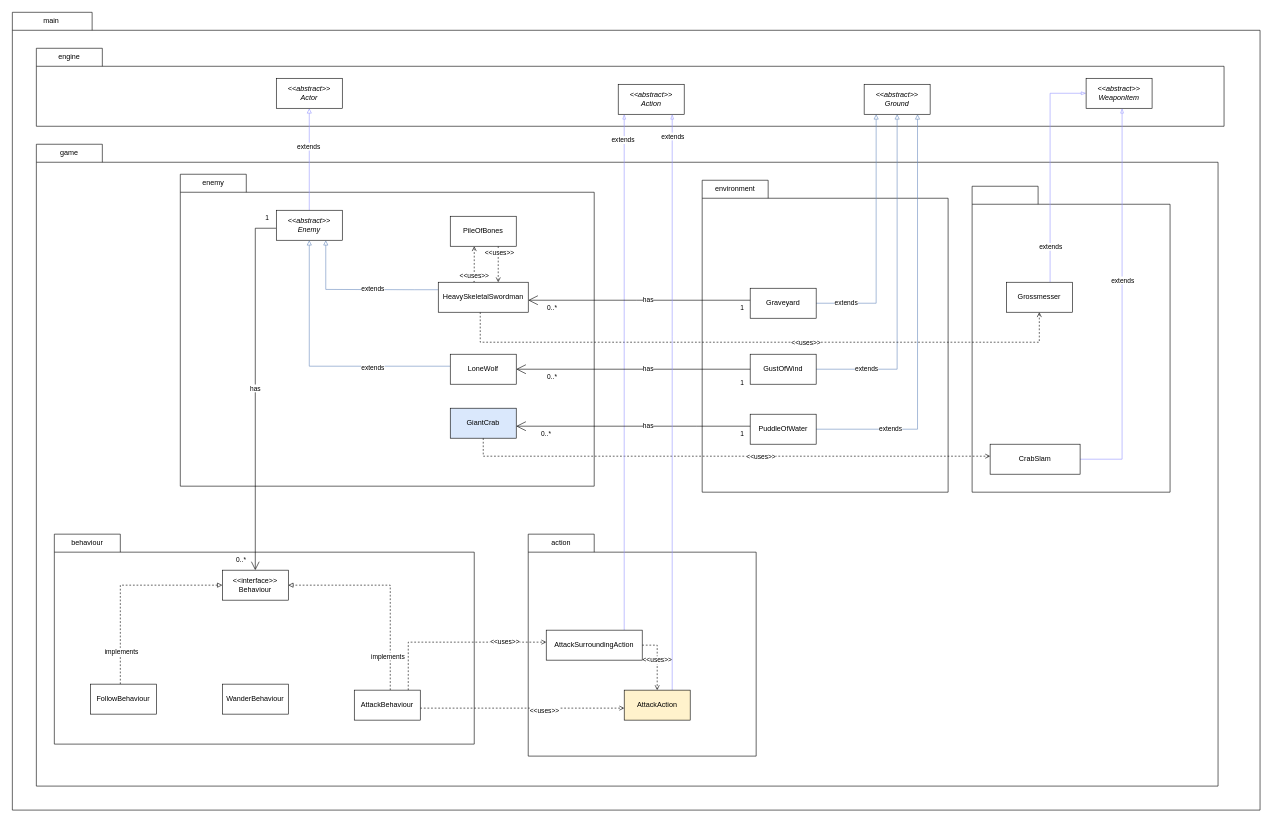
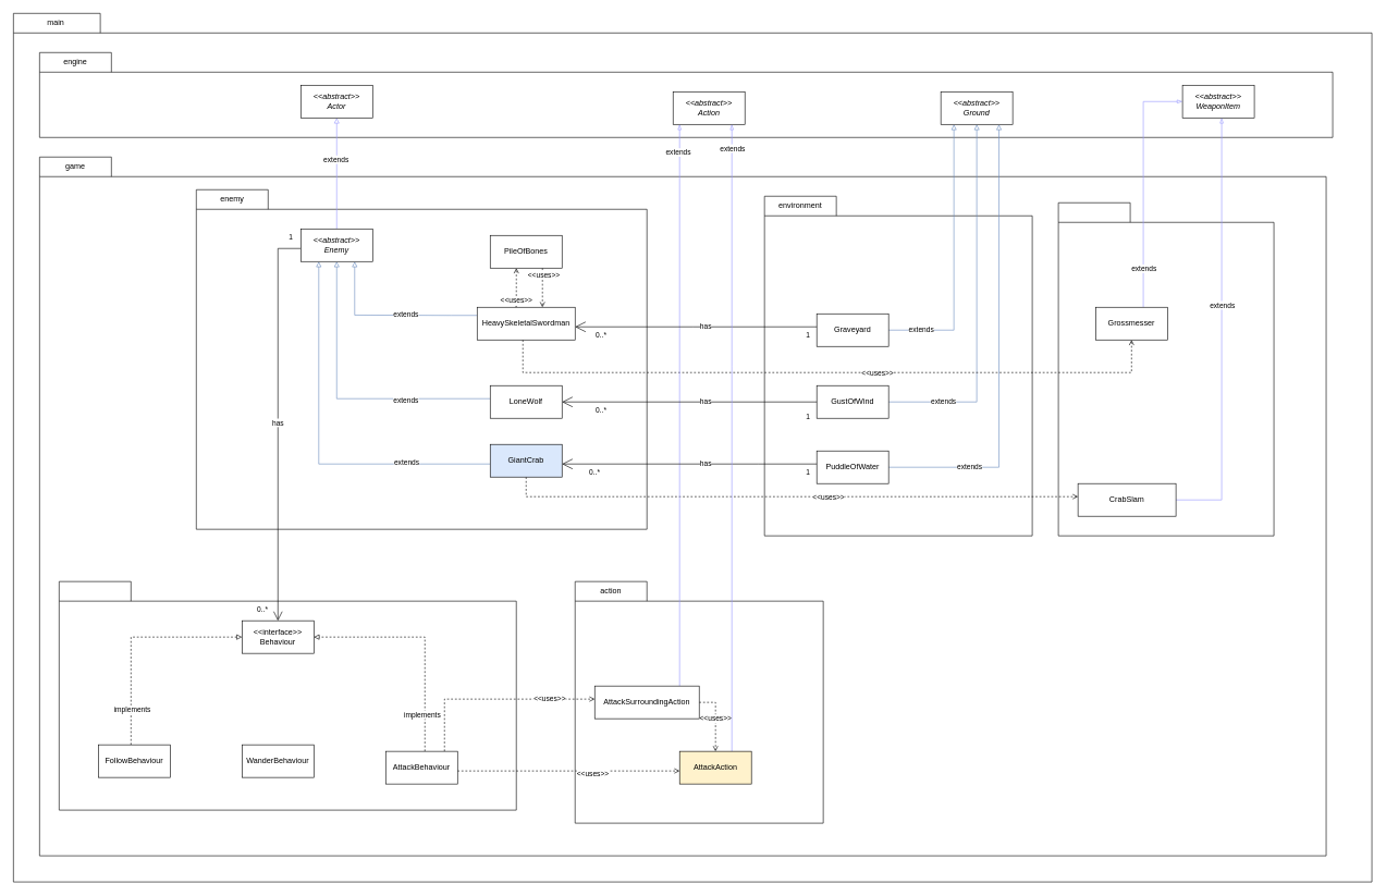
  <mxCell id="0" />
  <mxCell id="1" value="Big Package" style="" parent="0" />
  <mxCell id="2" value="" style="shape=folder;fontStyle=1;spacingTop=10;tabWidth=110;tabHeight=30;tabPosition=left;html=1;whiteSpace=wrap;" parent="1" vertex="1"><mxGeometry x="20" y="20" width="2080" height="1330" as="geometry" /></mxCell>
  <mxCell id="3" value="main" style="text;html=1;strokeColor=none;fillColor=none;align=center;verticalAlign=middle;whiteSpace=wrap;rounded=0;" parent="1" vertex="1"><mxGeometry x="20" y="20" width="130" height="30" as="geometry" /></mxCell>
  <mxCell id="4" value="" style="shape=folder;fontStyle=1;spacingTop=10;tabWidth=110;tabHeight=30;tabPosition=left;html=1;whiteSpace=wrap;" parent="1" vertex="1"><mxGeometry x="60" y="80" width="1980" height="130" as="geometry" /></mxCell>
  <mxCell id="5" value="engine" style="text;html=1;strokeColor=none;fillColor=none;align=center;verticalAlign=middle;whiteSpace=wrap;rounded=0;" parent="1" vertex="1"><mxGeometry x="60" y="80" width="110" height="30" as="geometry" /></mxCell>
  <mxCell id="6" value="" style="shape=folder;fontStyle=1;spacingTop=10;tabWidth=110;tabHeight=30;tabPosition=left;html=1;whiteSpace=wrap;" parent="1" vertex="1"><mxGeometry x="60" y="240" width="1970" height="1070" as="geometry" /></mxCell>
  <mxCell id="7" value="game" style="text;html=1;strokeColor=none;fillColor=none;align=center;verticalAlign=middle;whiteSpace=wrap;rounded=0;" parent="1" vertex="1"><mxGeometry x="60" y="240" width="110" height="30" as="geometry" /></mxCell>
  <mxCell id="8" value="main" style="" parent="0" />
  <mxCell id="9" value="" style="shape=folder;fontStyle=1;spacingTop=10;tabWidth=110;tabHeight=30;tabPosition=left;html=1;whiteSpace=wrap;" parent="8" vertex="1"><mxGeometry x="300" y="290" width="690" height="520" as="geometry" /></mxCell>
  <mxCell id="10" value="" style="shape=folder;fontStyle=1;spacingTop=10;tabWidth=110;tabHeight=30;tabPosition=left;html=1;whiteSpace=wrap;" parent="8" vertex="1"><mxGeometry x="1170" y="300" width="410" height="520" as="geometry" /></mxCell>
  <mxCell id="11" value="" style="shape=folder;fontStyle=1;spacingTop=10;tabWidth=110;tabHeight=30;tabPosition=left;html=1;whiteSpace=wrap;" parent="8" vertex="1"><mxGeometry x="1620" y="310" width="330" height="510" as="geometry" /></mxCell>
  <mxCell id="12" value="environment" style="text;html=1;strokeColor=none;fillColor=none;align=center;verticalAlign=middle;whiteSpace=wrap;rounded=0;" parent="8" vertex="1"><mxGeometry x="1170" y="300" width="110" height="30" as="geometry" /></mxCell>
  <mxCell id="13" value="" style="shape=folder;fontStyle=1;spacingTop=10;tabWidth=110;tabHeight=30;tabPosition=left;html=1;whiteSpace=wrap;" parent="8" vertex="1"><mxGeometry x="880" y="890" width="380" height="370" as="geometry" /></mxCell>
  <mxCell id="14" style="edgeStyle=orthogonalEdgeStyle;rounded=0;orthogonalLoop=1;jettySize=auto;html=1;endArrow=blockThin;endFill=0;strokeColor=#9999FF;entryX=0;entryY=0.5;entryDx=0;entryDy=0;" parent="8" source="16" target="49" edge="1"><mxGeometry relative="1" as="geometry"><Array as="points"><mxPoint x="1750" y="155" /></Array></mxGeometry></mxCell>
  <mxCell id="15" value="extends" style="edgeLabel;html=1;align=center;verticalAlign=middle;resizable=0;points=[];" parent="14" connectable="0" vertex="1"><mxGeometry x="-0.056" relative="1" as="geometry"><mxPoint y="117" as="offset" /></mxGeometry></mxCell>
  <mxCell id="16" value="Grossmesser" style="html=1;whiteSpace=wrap;" parent="8" vertex="1"><mxGeometry x="1677" y="470" width="110" height="50" as="geometry" /></mxCell>
  <mxCell id="17" value="extends" style="edgeStyle=orthogonalEdgeStyle;rounded=0;orthogonalLoop=1;jettySize=auto;html=1;endArrow=block;endFill=0;fillColor=#dae8fc;strokeColor=#6c8ebf;" parent="8" source="18" target="47" edge="1"><mxGeometry x="-0.759" relative="1" as="geometry"><Array as="points"><mxPoint x="1460" y="505" /></Array><mxPoint as="offset" /></mxGeometry></mxCell>
  <mxCell id="18" value="Graveyard" style="html=1;whiteSpace=wrap;" parent="8" vertex="1"><mxGeometry x="1250" y="480" width="110" height="50" as="geometry" /></mxCell>
  <mxCell id="19" value="extends" style="edgeStyle=orthogonalEdgeStyle;rounded=0;orthogonalLoop=1;jettySize=auto;html=1;entryX=0.5;entryY=1;entryDx=0;entryDy=0;endArrow=block;endFill=0;fillColor=#dae8fc;strokeColor=#6c8ebf;" parent="8" source="20" target="47" edge="1"><mxGeometry x="-0.699" relative="1" as="geometry"><mxPoint as="offset" /></mxGeometry></mxCell>
  <mxCell id="20" value="GustOfWind" style="html=1;whiteSpace=wrap;" parent="8" vertex="1"><mxGeometry x="1250" y="590" width="110" height="50" as="geometry" /></mxCell>
  <mxCell id="21" value="extends" style="edgeStyle=orthogonalEdgeStyle;rounded=0;orthogonalLoop=1;jettySize=auto;html=1;endArrow=block;endFill=0;fillColor=#dae8fc;strokeColor=#6c8ebf;entryX=0.809;entryY=1.002;entryDx=0;entryDy=0;entryPerimeter=0;" parent="8" source="22" target="47" edge="1"><mxGeometry x="-0.643" relative="1" as="geometry"><Array as="points"><mxPoint x="1529" y="715" /></Array><mxPoint x="1550" y="180" as="targetPoint" /><mxPoint as="offset" /></mxGeometry></mxCell>
  <mxCell id="22" value="PuddleOfWater" style="html=1;whiteSpace=wrap;" parent="8" vertex="1"><mxGeometry x="1250" y="690" width="110" height="50" as="geometry" /></mxCell>
  <mxCell id="23" style="edgeStyle=orthogonalEdgeStyle;rounded=0;orthogonalLoop=1;jettySize=auto;html=1;endArrow=block;endFill=0;fillColor=#dae8fc;strokeColor=#6c8ebf;entryX=0.5;entryY=1;entryDx=0;entryDy=0;" parent="8" source="25" target="40" edge="1"><mxGeometry relative="1" as="geometry"><Array as="points"><mxPoint x="515" y="610" /></Array></mxGeometry></mxCell>
  <mxCell id="24" value="extends" style="edgeLabel;html=1;align=center;verticalAlign=middle;resizable=0;points=[];" parent="23" connectable="0" vertex="1"><mxGeometry x="-0.096" y="1" relative="1" as="geometry"><mxPoint x="71" as="offset" /></mxGeometry></mxCell>
  <mxCell id="25" value="LoneWolf" style="html=1;whiteSpace=wrap;" parent="8" vertex="1"><mxGeometry x="750" y="590" width="110" height="50" as="geometry" /></mxCell>
  <mxCell id="26" style="edgeStyle=orthogonalEdgeStyle;rounded=0;orthogonalLoop=1;jettySize=auto;html=1;dashed=1;endArrow=open;endFill=0;" parent="8" source="32" target="16" edge="1"><mxGeometry relative="1" as="geometry"><Array as="points"><mxPoint x="800" y="570" /><mxPoint x="1732" y="570" /></Array><mxPoint x="820" y="662.19" as="sourcePoint" /><mxPoint x="2289.25" y="619.999" as="targetPoint" /></mxGeometry></mxCell>
  <mxCell id="27" value="&amp;lt;&amp;lt;uses&amp;gt;&amp;gt;" style="edgeLabel;html=1;align=center;verticalAlign=middle;resizable=0;points=[];" parent="26" connectable="0" vertex="1"><mxGeometry x="0.851" relative="1" as="geometry"><mxPoint x="-363" as="offset" /></mxGeometry></mxCell>
  <mxCell id="28" style="edgeStyle=orthogonalEdgeStyle;rounded=0;orthogonalLoop=1;jettySize=auto;html=1;entryX=0.75;entryY=1;entryDx=0;entryDy=0;endArrow=block;endFill=0;fillColor=#dae8fc;strokeColor=#6c8ebf;exitX=0;exitY=0.25;exitDx=0;exitDy=0;" parent="8" source="32" target="40" edge="1"><mxGeometry relative="1" as="geometry"><Array as="points"><mxPoint x="690" y="482" /><mxPoint x="543" y="482" /></Array></mxGeometry></mxCell>
  <mxCell id="29" value="extends" style="edgeLabel;html=1;align=center;verticalAlign=middle;resizable=0;points=[];" parent="28" connectable="0" vertex="1"><mxGeometry x="0.258" y="-2" relative="1" as="geometry"><mxPoint x="60" as="offset" /></mxGeometry></mxCell>
  <mxCell id="30" value="&amp;lt;&amp;lt;uses&amp;gt;&amp;gt;" style="edgeStyle=orthogonalEdgeStyle;rounded=0;orthogonalLoop=1;jettySize=auto;html=1;dashed=1;endArrow=open;endFill=0;exitX=0.391;exitY=-0.01;exitDx=0;exitDy=0;exitPerimeter=0;" parent="8" source="32" target="54" edge="1"><mxGeometry x="-0.644" relative="1" as="geometry"><Array as="points"><mxPoint x="790" y="470" /></Array><mxPoint as="offset" /></mxGeometry></mxCell>
  <mxCell id="31" value="&amp;lt;&amp;lt;has&amp;gt;&amp;gt;" style="edgeLabel;html=1;align=center;verticalAlign=middle;resizable=0;points=[];" parent="30" connectable="0" vertex="1"><mxGeometry x="-0.132" y="3" relative="1" as="geometry"><mxPoint y="-66" as="offset" /></mxGeometry></mxCell>
  <mxCell id="32" value="HeavySkeletalSwordman" style="html=1;whiteSpace=wrap;" parent="8" vertex="1"><mxGeometry x="730" y="470" width="150" height="50" as="geometry" /></mxCell>
+ <mxCell id="33" style="edgeStyle=orthogonalEdgeStyle;rounded=0;orthogonalLoop=1;jettySize=auto;html=1;entryX=0.25;entryY=1;entryDx=0;entryDy=0;endArrow=block;endFill=0;fillColor=#dae8fc;strokeColor=#6c8ebf;" parent="8" source="37" target="40" edge="1"><mxGeometry relative="1" as="geometry"><Array as="points"><mxPoint x="487" y="710" /></Array></mxGeometry></mxCell>
+ <mxCell id="34" value="extends" style="edgeLabel;html=1;align=center;verticalAlign=middle;resizable=0;points=[];" parent="33" connectable="0" vertex="1"><mxGeometry x="-0.332" y="-3" relative="1" as="geometry"><mxPoint x="62" as="offset" /></mxGeometry></mxCell>
  <mxCell id="35" style="edgeStyle=orthogonalEdgeStyle;rounded=0;orthogonalLoop=1;jettySize=auto;html=1;dashed=1;endArrow=open;endFill=0;" parent="8" source="37" target="57" edge="1"><mxGeometry relative="1" as="geometry"><Array as="points"><mxPoint x="805" y="760" /><mxPoint x="1752" y="760" /></Array></mxGeometry></mxCell>
  <mxCell id="36" value="&amp;lt;&amp;lt;uses&amp;gt;&amp;gt;" style="edgeLabel;html=1;align=center;verticalAlign=middle;resizable=0;points=[];" parent="35" connectable="0" vertex="1"><mxGeometry x="0.836" y="4" relative="1" as="geometry"><mxPoint x="-311" y="4" as="offset" /></mxGeometry></mxCell>
  <mxCell id="37" value="GiantCrab" style="html=1;whiteSpace=wrap;fillColor=#dae8fc;" parent="8" vertex="1"><mxGeometry x="750" y="680" width="110" height="50" as="geometry" /></mxCell>
  <mxCell id="38" style="edgeStyle=orthogonalEdgeStyle;rounded=0;orthogonalLoop=1;jettySize=auto;html=1;entryX=0.5;entryY=1;entryDx=0;entryDy=0;endArrow=block;endFill=0;strokeColor=#9999FF;" parent="8" source="40" target="48" edge="1"><mxGeometry relative="1" as="geometry" /></mxCell>
  <mxCell id="39" value="extends" style="edgeLabel;html=1;align=center;verticalAlign=middle;resizable=0;points=[];" parent="38" connectable="0" vertex="1"><mxGeometry x="0.258" y="2" relative="1" as="geometry"><mxPoint as="offset" /></mxGeometry></mxCell>
  <mxCell id="40" value="&lt;i&gt;&amp;lt;&amp;lt;abstract&amp;gt;&amp;gt;&lt;br&gt;Enemy&lt;/i&gt;" style="html=1;whiteSpace=wrap;" parent="8" vertex="1"><mxGeometry x="460" y="350" width="110" height="50" as="geometry" /></mxCell>
  <mxCell id="41" style="edgeStyle=orthogonalEdgeStyle;rounded=0;orthogonalLoop=1;jettySize=auto;html=1;strokeColor=none;dashed=1;" parent="8" source="72" target="68" edge="1"><mxGeometry relative="1" as="geometry" /></mxCell>
  <mxCell id="42" style="edgeStyle=orthogonalEdgeStyle;rounded=0;orthogonalLoop=1;jettySize=auto;html=1;strokeColor=#9999FF;endArrow=blockThin;endFill=0;" parent="8" source="45" target="46" edge="1"><mxGeometry relative="1" as="geometry"><Array as="points"><mxPoint x="1040" y="710" /><mxPoint x="1040" y="710" /></Array></mxGeometry></mxCell>
  <mxCell id="43" value="extends" style="edgeLabel;html=1;align=center;verticalAlign=middle;resizable=0;points=[];" parent="42" connectable="0" vertex="1"><mxGeometry x="0.903" y="3" relative="1" as="geometry"><mxPoint as="offset" /></mxGeometry></mxCell>
  <mxCell id="44" value="&amp;lt;&amp;lt;uses&amp;gt;&amp;gt;" style="edgeStyle=orthogonalEdgeStyle;rounded=0;orthogonalLoop=1;jettySize=auto;html=1;entryX=0.5;entryY=0;entryDx=0;entryDy=0;dashed=1;endArrow=open;endFill=0;" parent="8" source="45" target="83" edge="1"><mxGeometry relative="1" as="geometry"><Array as="points"><mxPoint x="1095" y="1110" /><mxPoint x="1095" y="1110" /></Array></mxGeometry></mxCell>
  <mxCell id="45" value="AttackSurroundingAction" style="html=1;whiteSpace=wrap;" parent="8" vertex="1"><mxGeometry x="910" y="1050" width="160" height="50" as="geometry" /></mxCell>
  <mxCell id="46" value="&lt;i&gt;&amp;lt;&amp;lt;abstract&amp;gt;&amp;gt;&lt;br&gt;Action&lt;/i&gt;" style="html=1;whiteSpace=wrap;" parent="8" vertex="1"><mxGeometry x="1030" y="140" width="110" height="50" as="geometry" /></mxCell>
  <mxCell id="47" value="&lt;i&gt;&amp;lt;&amp;lt;abstract&amp;gt;&amp;gt;&lt;br&gt;Ground&lt;/i&gt;" style="html=1;whiteSpace=wrap;" parent="8" vertex="1"><mxGeometry x="1440" y="140" width="110" height="50" as="geometry" /></mxCell>
  <mxCell id="48" value="&lt;i&gt;&amp;lt;&amp;lt;abstract&amp;gt;&amp;gt;&lt;br&gt;Actor&lt;/i&gt;" style="html=1;whiteSpace=wrap;" parent="8" vertex="1"><mxGeometry x="460" y="130" width="110" height="50" as="geometry" /></mxCell>
  <mxCell id="49" value="&lt;i&gt;&amp;lt;&amp;lt;abstract&amp;gt;&amp;gt;&lt;br&gt;WeaponItem&lt;/i&gt;" style="html=1;whiteSpace=wrap;" parent="8" vertex="1"><mxGeometry x="1810" y="130" width="110" height="50" as="geometry" /></mxCell>
  <mxCell id="50" value="action" style="text;html=1;strokeColor=none;fillColor=none;align=center;verticalAlign=middle;whiteSpace=wrap;rounded=0;" parent="8" vertex="1"><mxGeometry x="880" y="890" width="110" height="30" as="geometry" /></mxCell>
  <mxCell id="51" value="enemy" style="text;html=1;strokeColor=none;fillColor=none;align=center;verticalAlign=middle;whiteSpace=wrap;rounded=0;" parent="8" vertex="1"><mxGeometry x="300" y="290" width="110" height="30" as="geometry" /></mxCell>
  <mxCell id="52" style="edgeStyle=orthogonalEdgeStyle;rounded=0;orthogonalLoop=1;jettySize=auto;html=1;dashed=1;endArrow=open;endFill=0;" parent="8" source="54" edge="1"><mxGeometry relative="1" as="geometry"><Array as="points"><mxPoint x="830" y="470" /><mxPoint x="830" y="470" /></Array><mxPoint x="830" y="470" as="targetPoint" /></mxGeometry></mxCell>
  <mxCell id="53" value="&amp;lt;&amp;lt;uses&amp;gt;&amp;gt;" style="edgeLabel;html=1;align=center;verticalAlign=middle;resizable=0;points=[];" parent="52" connectable="0" vertex="1"><mxGeometry x="-0.278" y="1" relative="1" as="geometry"><mxPoint y="-12" as="offset" /></mxGeometry></mxCell>
  <mxCell id="54" value="PileOfBones" style="html=1;whiteSpace=wrap;" parent="8" vertex="1"><mxGeometry x="750" y="360" width="110" height="50" as="geometry" /></mxCell>
  <mxCell id="55" style="edgeStyle=orthogonalEdgeStyle;rounded=0;orthogonalLoop=1;jettySize=auto;html=1;strokeColor=#9999FF;endArrow=blockThin;endFill=0;" parent="8" source="57" target="49" edge="1"><mxGeometry relative="1" as="geometry"><Array as="points"><mxPoint x="1870" y="765" /></Array><mxPoint x="1847" y="80" as="targetPoint" /></mxGeometry></mxCell>
  <mxCell id="56" value="extends" style="edgeLabel;html=1;align=center;verticalAlign=middle;resizable=0;points=[];" parent="55" connectable="0" vertex="1"><mxGeometry x="0.135" y="2" relative="1" as="geometry"><mxPoint x="2" y="4" as="offset" /></mxGeometry></mxCell>
  <mxCell id="57" value="CrabSlam" style="html=1;whiteSpace=wrap;" parent="8" vertex="1"><mxGeometry x="1650" y="740" width="150" height="50" as="geometry" /></mxCell>
  <mxCell id="58" value="has" style="endArrow=none;html=1;endSize=12;startArrow=open;startSize=14;startFill=0;edgeStyle=orthogonalEdgeStyle;rounded=0;endFill=0;" parent="8" source="25" target="20" edge="1"><mxGeometry x="0.128" relative="1" as="geometry"><mxPoint x="1160" y="660" as="sourcePoint" /><mxPoint x="1320" y="660" as="targetPoint" /><Array as="points"><mxPoint x="1080" y="615" /><mxPoint x="1080" y="615" /></Array><mxPoint as="offset" /></mxGeometry></mxCell>
  <mxCell id="59" value="0..*" style="edgeLabel;resizable=0;html=1;align=left;verticalAlign=top;" parent="58" connectable="0" vertex="1"><mxGeometry x="-1" relative="1" as="geometry"><mxPoint x="50" as="offset" /></mxGeometry></mxCell>
  <mxCell id="60" value="1" style="edgeLabel;resizable=0;html=1;align=right;verticalAlign=top;" parent="58" connectable="0" vertex="1"><mxGeometry x="1" relative="1" as="geometry"><mxPoint x="-10" y="10" as="offset" /></mxGeometry></mxCell>
  <mxCell id="61" value="has" style="endArrow=none;html=1;endSize=12;startArrow=open;startSize=14;startFill=0;edgeStyle=orthogonalEdgeStyle;rounded=0;endFill=0;" parent="8" source="32" target="18" edge="1"><mxGeometry x="0.081" relative="1" as="geometry"><mxPoint x="930" y="610" as="sourcePoint" /><mxPoint x="1220" y="585" as="targetPoint" /><Array as="points"><mxPoint x="1060" y="500" /><mxPoint x="1060" y="500" /></Array><mxPoint as="offset" /></mxGeometry></mxCell>
  <mxCell id="62" value="0..*" style="edgeLabel;resizable=0;html=1;align=left;verticalAlign=top;" parent="61" connectable="0" vertex="1"><mxGeometry x="-1" relative="1" as="geometry"><mxPoint x="30" as="offset" /></mxGeometry></mxCell>
  <mxCell id="63" value="1" style="edgeLabel;resizable=0;html=1;align=right;verticalAlign=top;" parent="61" connectable="0" vertex="1"><mxGeometry x="1" relative="1" as="geometry"><mxPoint x="-10" as="offset" /></mxGeometry></mxCell>
  <mxCell id="64" value="has" style="endArrow=none;html=1;endSize=12;startArrow=open;startSize=14;startFill=0;edgeStyle=orthogonalEdgeStyle;rounded=0;endFill=0;" parent="8" source="37" target="22" edge="1"><mxGeometry x="0.128" relative="1" as="geometry"><mxPoint x="880" y="895" as="sourcePoint" /><mxPoint x="1250" y="880" as="targetPoint" /><Array as="points"><mxPoint x="1160" y="710" /><mxPoint x="1160" y="710" /></Array><mxPoint as="offset" /></mxGeometry></mxCell>
  <mxCell id="65" value="0..*" style="edgeLabel;resizable=0;html=1;align=left;verticalAlign=top;" parent="64" connectable="0" vertex="1"><mxGeometry x="-1" relative="1" as="geometry"><mxPoint x="40" as="offset" /></mxGeometry></mxCell>
  <mxCell id="66" value="1" style="edgeLabel;resizable=0;html=1;align=right;verticalAlign=top;" parent="64" connectable="0" vertex="1"><mxGeometry x="1" relative="1" as="geometry"><mxPoint x="-10" as="offset" /></mxGeometry></mxCell>
  <mxCell id="67" value="" style="shape=folder;fontStyle=1;spacingTop=10;tabWidth=110;tabHeight=30;tabPosition=left;html=1;whiteSpace=wrap;" parent="8" vertex="1"><mxGeometry x="90" y="890" width="700" height="350" as="geometry" /></mxCell>
  <mxCell id="68" value="&amp;lt;&amp;lt;interface&amp;gt;&amp;gt;&lt;br&gt;Behaviour" style="html=1;whiteSpace=wrap;" parent="8" vertex="1"><mxGeometry x="370" y="950" width="110" height="50" as="geometry" /></mxCell>
  <mxCell id="69" value="WanderBehaviour" style="html=1;whiteSpace=wrap;" parent="8" vertex="1"><mxGeometry x="370" y="1140" width="110" height="50" as="geometry" /></mxCell>
  <mxCell id="70" style="edgeStyle=orthogonalEdgeStyle;rounded=0;orthogonalLoop=1;jettySize=auto;html=1;entryX=0;entryY=0.5;entryDx=0;entryDy=0;dashed=1;endArrow=block;endFill=0;" parent="8" source="72" target="68" edge="1"><mxGeometry relative="1" as="geometry"><Array as="points"><mxPoint x="200" y="975" /></Array></mxGeometry></mxCell>
  <mxCell id="71" value="implements" style="edgeLabel;html=1;align=center;verticalAlign=middle;resizable=0;points=[];" parent="70" connectable="0" vertex="1"><mxGeometry x="-0.654" y="-1" relative="1" as="geometry"><mxPoint y="3" as="offset" /></mxGeometry></mxCell>
  <mxCell id="72" value="FollowBehaviour" style="html=1;whiteSpace=wrap;" parent="8" vertex="1"><mxGeometry x="150" y="1140" width="110" height="50" as="geometry" /></mxCell>
  <mxCell id="73" style="edgeStyle=orthogonalEdgeStyle;rounded=0;orthogonalLoop=1;jettySize=auto;html=1;entryX=1;entryY=0.5;entryDx=0;entryDy=0;dashed=1;endArrow=block;endFill=0;" parent="8" source="79" target="68" edge="1"><mxGeometry relative="1" as="geometry"><Array as="points"><mxPoint x="650" y="975" /></Array></mxGeometry></mxCell>
  <mxCell id="74" value="implements" style="edgeLabel;html=1;align=center;verticalAlign=middle;resizable=0;points=[];" parent="73" connectable="0" vertex="1"><mxGeometry x="-0.713" y="2" relative="1" as="geometry"><mxPoint x="-3" y="-7" as="offset" /></mxGeometry></mxCell>
  <mxCell id="75" style="edgeStyle=orthogonalEdgeStyle;rounded=0;orthogonalLoop=1;jettySize=auto;html=1;dashed=1;endArrow=open;endFill=0;" parent="8" source="79" target="83" edge="1"><mxGeometry relative="1" as="geometry"><Array as="points"><mxPoint x="960" y="1180" /><mxPoint x="960" y="1180" /></Array></mxGeometry></mxCell>
  <mxCell id="76" value="&amp;lt;&amp;lt;uses&amp;gt;&amp;gt;" style="edgeLabel;html=1;align=center;verticalAlign=middle;resizable=0;points=[];" parent="75" connectable="0" vertex="1"><mxGeometry x="0.213" y="-3" relative="1" as="geometry"><mxPoint as="offset" /></mxGeometry></mxCell>
  <mxCell id="77" style="edgeStyle=orthogonalEdgeStyle;rounded=0;orthogonalLoop=1;jettySize=auto;html=1;dashed=1;endArrow=open;endFill=0;" parent="8" source="79" edge="1"><mxGeometry relative="1" as="geometry"><mxPoint x="910" y="1070" as="targetPoint" /><Array as="points"><mxPoint x="680" y="1070" /><mxPoint x="910" y="1070" /></Array></mxGeometry></mxCell>
  <mxCell id="78" value="&amp;lt;&amp;lt;uses&amp;gt;&amp;gt;" style="edgeLabel;html=1;align=center;verticalAlign=middle;resizable=0;points=[];" parent="77" connectable="0" vertex="1"><mxGeometry x="0.549" y="1" relative="1" as="geometry"><mxPoint as="offset" /></mxGeometry></mxCell>
  <mxCell id="79" value="AttackBehaviour" style="html=1;whiteSpace=wrap;" parent="8" vertex="1"><mxGeometry x="590" y="1150" width="110" height="50" as="geometry" /></mxCell>
- <mxCell id="80" value="behaviour" style="text;html=1;strokeColor=none;fillColor=none;align=center;verticalAlign=middle;whiteSpace=wrap;rounded=0;" parent="8" vertex="1"><mxGeometry x="90" y="890" width="110" height="30" as="geometry" /></mxCell>
  <mxCell id="81" style="edgeStyle=orthogonalEdgeStyle;rounded=0;orthogonalLoop=1;jettySize=auto;html=1;endArrow=blockThin;endFill=0;strokeColor=#9999FF;" parent="8" source="83" target="46" edge="1"><mxGeometry relative="1" as="geometry"><mxPoint x="200" y="160" as="targetPoint" /><Array as="points"><mxPoint x="1120" y="560" /><mxPoint x="1120" y="560" /></Array></mxGeometry></mxCell>
  <mxCell id="82" value="extends" style="edgeLabel;html=1;align=center;verticalAlign=middle;resizable=0;points=[];" parent="81" connectable="0" vertex="1"><mxGeometry x="0.924" relative="1" as="geometry"><mxPoint as="offset" /></mxGeometry></mxCell>
  <mxCell id="83" value="AttackAction" style="html=1;whiteSpace=wrap;fillColor=#fff2cc;" parent="8" vertex="1"><mxGeometry x="1040" y="1150" width="110" height="50" as="geometry" /></mxCell>
  <mxCell id="84" value="has" style="endArrow=open;html=1;endSize=12;startArrow=none;startSize=14;startFill=0;edgeStyle=orthogonalEdgeStyle;rounded=0;exitX=-0.003;exitY=0.6;exitDx=0;exitDy=0;exitPerimeter=0;" parent="8" source="40" target="68" edge="1"><mxGeometry relative="1" as="geometry"><mxPoint x="465" y="375" as="sourcePoint" /><mxPoint x="330" y="1150" as="targetPoint" /></mxGeometry></mxCell>
  <mxCell id="85" value="1" style="edgeLabel;resizable=0;html=1;align=left;verticalAlign=top;" parent="84" connectable="0" vertex="1"><mxGeometry x="-1" relative="1" as="geometry"><mxPoint x="-20" y="-30" as="offset" /></mxGeometry></mxCell>
  <mxCell id="86" value="0..*" style="edgeLabel;resizable=0;html=1;align=right;verticalAlign=top;" parent="84" connectable="0" vertex="1"><mxGeometry x="1" relative="1" as="geometry"><mxPoint x="-15" y="-30" as="offset" /></mxGeometry></mxCell>
  <mxCell id="87" style="edgeStyle=orthogonalEdgeStyle;rounded=0;orthogonalLoop=1;jettySize=auto;html=1;exitX=0.5;exitY=1;exitDx=0;exitDy=0;" parent="8" source="46" target="46" edge="1"><mxGeometry relative="1" as="geometry" /></mxCell>
